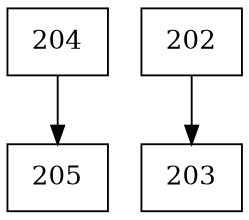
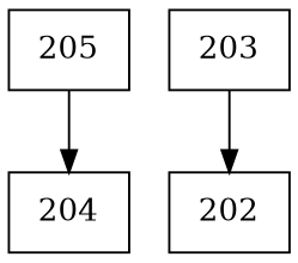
  digraph {
    node [shape=record]
    n1 [label="{204}"]
    n2 [label="{205}"]
    n3 [label="{203}"]
    n4 [label="{202}"]
-   n1 -> n2
-   n4 -> n3
+   n2 -> n1
+   n3 -> n4
  }
